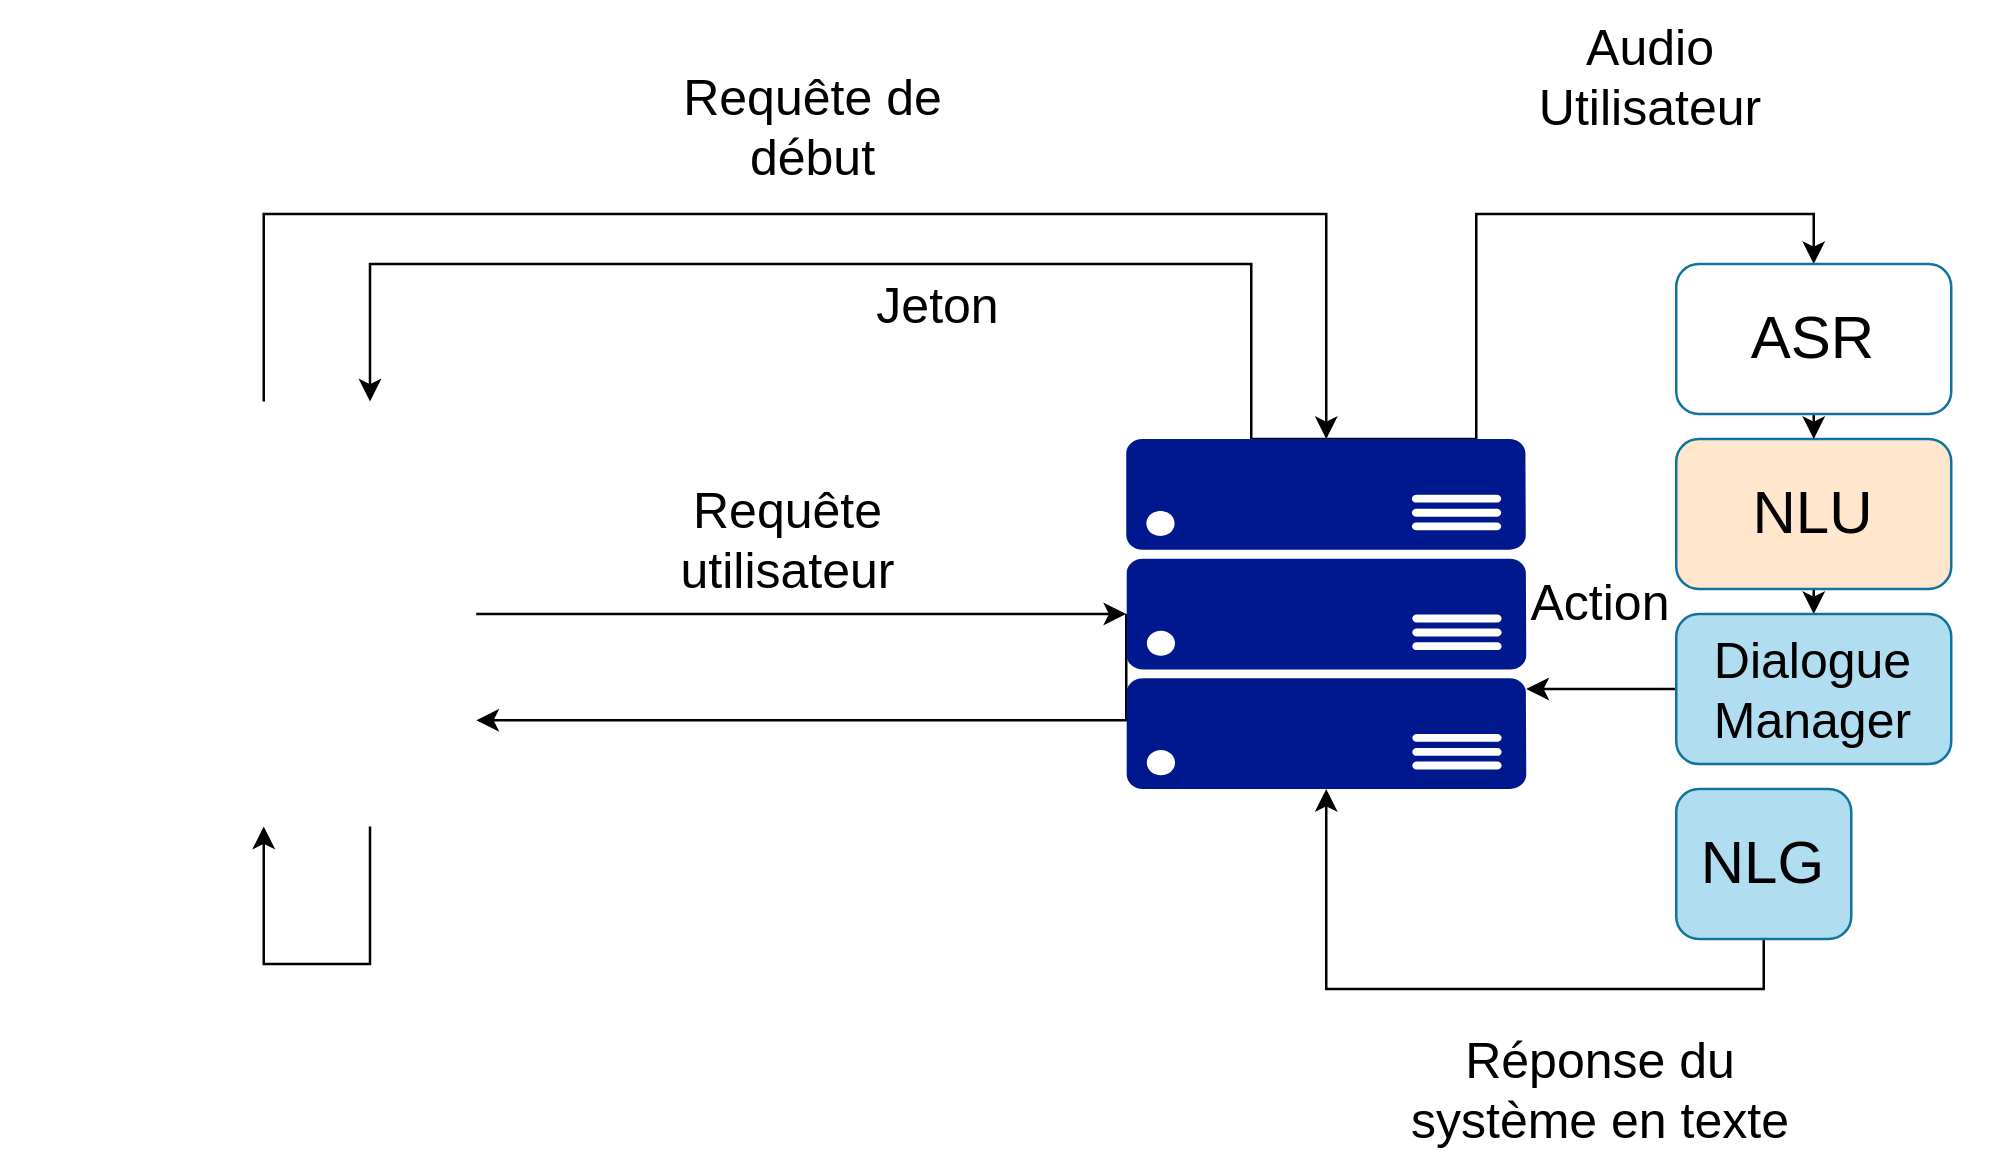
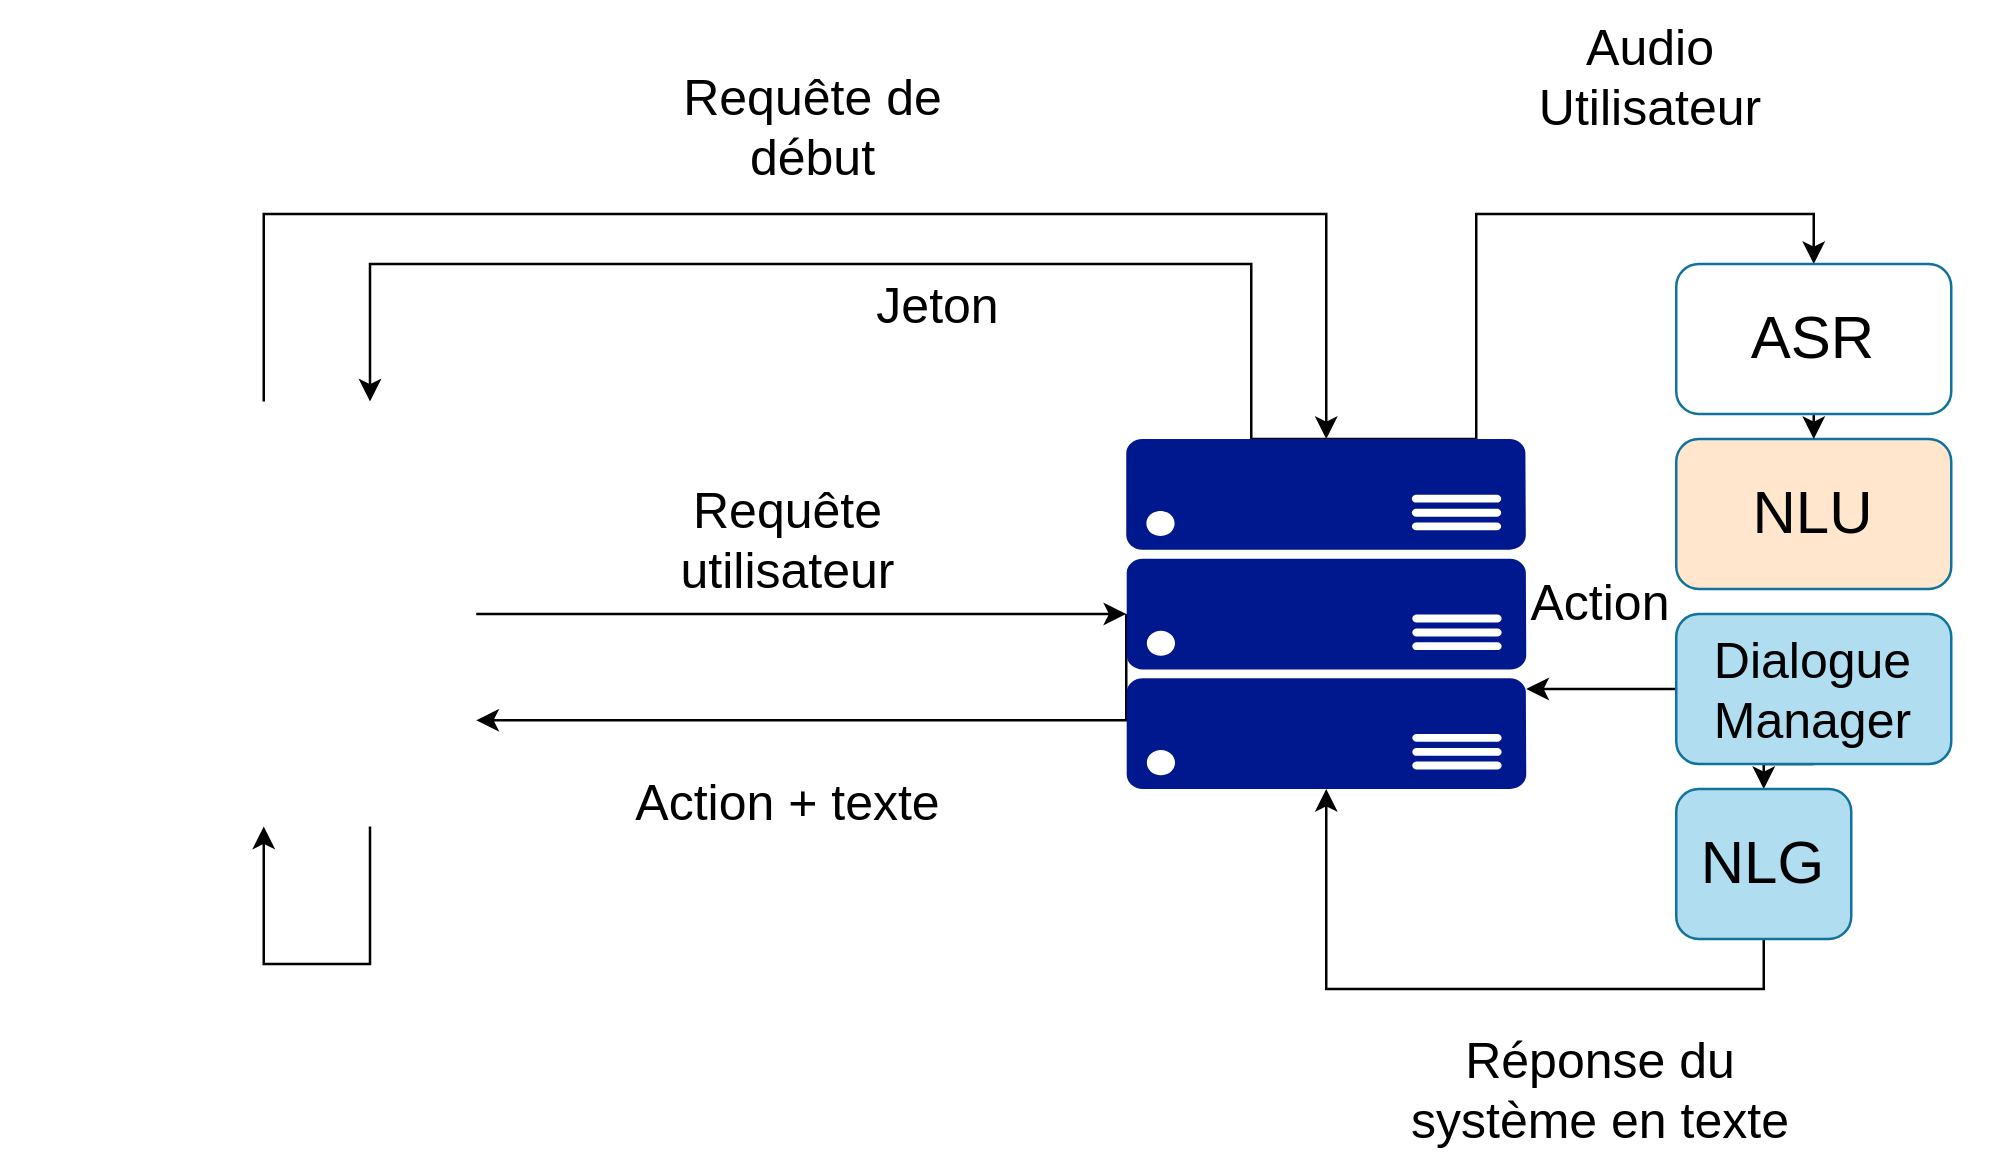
  <mxCell id="0" />
  <mxCell id="1" parent="0" />
  <mxCell id="2" style="edgeStyle=orthogonalEdgeStyle;rounded=0;orthogonalLoop=1;jettySize=auto;html=1;exitX=0.5;exitY=0;exitDx=0;exitDy=0;entryX=0.5;entryY=0;entryDx=0;entryDy=0;entryPerimeter=0;" edge="1" parent="1" source="4" target="8"><mxGeometry relative="1" as="geometry"><Array as="points"><mxPoint x="105" y="85" /><mxPoint x="530" y="85" /></Array></mxGeometry></mxCell>
  <mxCell id="3" style="edgeStyle=orthogonalEdgeStyle;rounded=0;orthogonalLoop=1;jettySize=auto;html=1;exitX=1;exitY=0.5;exitDx=0;exitDy=0;entryX=0;entryY=0.5;entryDx=0;entryDy=0;entryPerimeter=0;" edge="1" parent="1" source="4" target="8"><mxGeometry relative="1" as="geometry" /></mxCell>
  <mxCell id="4" value="" style="shape=image;html=1;verticalAlign=top;verticalLabelPosition=bottom;labelBackgroundColor=#ffffff;imageAspect=0;aspect=fixed;image=https://cdn4.iconfinder.com/data/icons/technology-83/1000/app_frontend_end_front_front-end_front_end_development-128.png" vertex="1" parent="1"><mxGeometry x="20" y="160" width="170" height="170" as="geometry" /></mxCell>
  <mxCell id="5" style="edgeStyle=orthogonalEdgeStyle;rounded=0;orthogonalLoop=1;jettySize=auto;html=1;exitX=0.5;exitY=0;exitDx=0;exitDy=0;exitPerimeter=0;entryX=0.5;entryY=0;entryDx=0;entryDy=0;" edge="1" parent="1" source="8" target="17"><mxGeometry relative="1" as="geometry"><Array as="points"><mxPoint x="590" y="175" /><mxPoint x="590" y="85" /><mxPoint x="725" y="85" /></Array></mxGeometry></mxCell>
  <mxCell id="6" style="edgeStyle=orthogonalEdgeStyle;rounded=0;orthogonalLoop=1;jettySize=auto;html=1;exitX=0.5;exitY=0;exitDx=0;exitDy=0;exitPerimeter=0;entryX=0.75;entryY=0;entryDx=0;entryDy=0;" edge="1" parent="1" source="8" target="4"><mxGeometry relative="1" as="geometry"><Array as="points"><mxPoint x="500" y="175" /><mxPoint x="500" y="105" /><mxPoint x="148" y="105" /></Array></mxGeometry></mxCell>
  <mxCell id="7" style="edgeStyle=orthogonalEdgeStyle;rounded=0;orthogonalLoop=1;jettySize=auto;html=1;exitX=0;exitY=0.5;exitDx=0;exitDy=0;exitPerimeter=0;entryX=1;entryY=0.75;entryDx=0;entryDy=0;" edge="1" parent="1" source="8" target="4"><mxGeometry relative="1" as="geometry"><Array as="points"><mxPoint x="450" y="288" /></Array></mxGeometry></mxCell>
  <mxCell id="8" value="" style="pointerEvents=1;shadow=0;dashed=0;html=1;strokeColor=none;labelPosition=center;verticalLabelPosition=bottom;verticalAlign=top;align=center;shape=mxgraph.azure.server_rack;fillColor=#00188D;" vertex="1" parent="1"><mxGeometry x="450" y="175" width="160" height="140" as="geometry" /></mxCell>
- <mxCell id="9" style="edgeStyle=orthogonalEdgeStyle;rounded=0;orthogonalLoop=1;jettySize=auto;html=1;exitX=0.5;exitY=1;exitDx=0;exitDy=0;entryX=0.5;entryY=0;entryDx=0;entryDy=0;" edge="1" parent="1" source="10" target="13"><mxGeometry relative="1" as="geometry" /></mxCell>
  <mxCell id="10" value="&lt;font style=&quot;font-size: 24px&quot;&gt;NLU&lt;/font&gt;" style="rounded=1;whiteSpace=wrap;html=1;fillColor=#ffe6cc;strokeColor=#10739e;" vertex="1" parent="1"><mxGeometry x="670" y="175" width="110" height="60" as="geometry" /></mxCell>
+ <mxCell id="11" style="edgeStyle=orthogonalEdgeStyle;rounded=0;orthogonalLoop=1;jettySize=auto;html=1;exitX=0.5;exitY=1;exitDx=0;exitDy=0;entryX=0.5;entryY=0;entryDx=0;entryDy=0;" edge="1" parent="1" source="13" target="15"><mxGeometry relative="1" as="geometry" /></mxCell>
  <mxCell id="12" style="edgeStyle=orthogonalEdgeStyle;rounded=0;orthogonalLoop=1;jettySize=auto;html=1;exitX=0;exitY=0.5;exitDx=0;exitDy=0;entryX=1;entryY=0.714;entryDx=0;entryDy=0;entryPerimeter=0;" edge="1" parent="1" source="13" target="8"><mxGeometry relative="1" as="geometry" /></mxCell>
  <mxCell id="13" value="&lt;div style=&quot;font-size: 20px&quot;&gt;&lt;font style=&quot;font-size: 20px&quot;&gt;Dialogue&lt;/font&gt;&lt;/div&gt;&lt;div style=&quot;font-size: 20px&quot;&gt;&lt;font style=&quot;font-size: 20px&quot;&gt;&lt;font style=&quot;font-size: 20px&quot;&gt;Manager&lt;/font&gt;&lt;br&gt;&lt;/font&gt;&lt;/div&gt;" style="rounded=1;whiteSpace=wrap;html=1;fillColor=#b1ddf0;strokeColor=#10739e;" vertex="1" parent="1"><mxGeometry x="670" y="245" width="110" height="60" as="geometry" /></mxCell>
  <mxCell id="14" style="edgeStyle=orthogonalEdgeStyle;rounded=0;orthogonalLoop=1;jettySize=auto;html=1;exitX=0.5;exitY=1;exitDx=0;exitDy=0;entryX=0.5;entryY=1;entryDx=0;entryDy=0;entryPerimeter=0;" edge="1" parent="1" source="15" target="8"><mxGeometry relative="1" as="geometry" /></mxCell>
  <mxCell id="15" value="&lt;font style=&quot;font-size: 24px&quot;&gt;NLG&lt;/font&gt;" style="rounded=1;whiteSpace=wrap;html=1;fillColor=#b1ddf0;strokeColor=#10739e;" vertex="1" parent="1"><mxGeometry x="670" y="315" width="70" height="60" as="geometry" /></mxCell>
  <mxCell id="16" style="edgeStyle=orthogonalEdgeStyle;rounded=0;orthogonalLoop=1;jettySize=auto;html=1;exitX=0.5;exitY=1;exitDx=0;exitDy=0;entryX=0.5;entryY=0;entryDx=0;entryDy=0;" edge="1" parent="1" source="17" target="10"><mxGeometry relative="1" as="geometry" /></mxCell>
  <mxCell id="17" value="&lt;font style=&quot;font-size: 24px&quot;&gt;ASR&lt;/font&gt;" style="rounded=1;whiteSpace=wrap;html=1;fillColor=#ffffff;strokeColor=#10739e;" vertex="1" parent="1"><mxGeometry x="670" y="105" width="110" height="60" as="geometry" /></mxCell>
  <mxCell id="18" value="&lt;div style=&quot;font-size: 20px&quot;&gt;&lt;font style=&quot;font-size: 20px&quot;&gt;Audio&lt;/font&gt;&lt;/div&gt;&lt;div style=&quot;font-size: 20px&quot;&gt;&lt;font style=&quot;font-size: 20px&quot;&gt;Utilisateur&lt;/font&gt;&lt;br&gt;&lt;/div&gt;" style="text;html=1;strokeColor=none;fillColor=none;align=center;verticalAlign=middle;whiteSpace=wrap;rounded=0;" vertex="1" parent="1"><mxGeometry x="640" y="20" width="40" height="20" as="geometry" /></mxCell>
  <mxCell id="19" value="&lt;div style=&quot;font-size: 20px&quot;&gt;&lt;font style=&quot;font-size: 20px&quot;&gt;Réponse du système en texte&lt;/font&gt;&lt;br&gt;&lt;/div&gt;" style="text;html=1;strokeColor=none;fillColor=none;align=center;verticalAlign=middle;whiteSpace=wrap;rounded=0;" vertex="1" parent="1"><mxGeometry x="560" y="425" width="160" height="20" as="geometry" /></mxCell>
  <mxCell id="20" value="&lt;div style=&quot;font-size: 20px&quot;&gt;&lt;font style=&quot;font-size: 20px&quot;&gt;Action&lt;br&gt;&lt;/font&gt;&lt;/div&gt;" style="text;html=1;strokeColor=none;fillColor=none;align=center;verticalAlign=middle;whiteSpace=wrap;rounded=0;" vertex="1" parent="1"><mxGeometry x="565" y="230" width="150" height="20" as="geometry" /></mxCell>
+ <mxCell id="21" value="&lt;div style=&quot;font-size: 20px&quot;&gt;&lt;font style=&quot;font-size: 20px&quot;&gt;Action + texte&lt;br&gt;&lt;/font&gt;&lt;/div&gt;" style="text;html=1;strokeColor=none;fillColor=none;align=center;verticalAlign=middle;whiteSpace=wrap;rounded=0;" vertex="1" parent="1"><mxGeometry x="240" y="310" width="150" height="20" as="geometry" /></mxCell>
  <mxCell id="22" value="&lt;div style=&quot;font-size: 20px&quot;&gt;&lt;font style=&quot;font-size: 20px&quot;&gt;Requête utilisateur&lt;br&gt;&lt;/font&gt;&lt;/div&gt;" style="text;html=1;strokeColor=none;fillColor=none;align=center;verticalAlign=middle;whiteSpace=wrap;rounded=0;" vertex="1" parent="1"><mxGeometry x="240" y="205" width="150" height="20" as="geometry" /></mxCell>
  <mxCell id="23" value="&lt;div style=&quot;font-size: 20px&quot;&gt;&lt;font style=&quot;font-size: 20px&quot;&gt;Requête de début&lt;br&gt;&lt;/font&gt;&lt;/div&gt;" style="text;html=1;strokeColor=none;fillColor=none;align=center;verticalAlign=middle;whiteSpace=wrap;rounded=0;" vertex="1" parent="1"><mxGeometry x="250" y="40" width="150" height="20" as="geometry" /></mxCell>
  <mxCell id="24" value="&lt;div style=&quot;font-size: 20px&quot;&gt;&lt;font style=&quot;font-size: 20px&quot;&gt;Jeton&lt;br&gt;&lt;/font&gt;&lt;/div&gt;" style="text;html=1;strokeColor=none;fillColor=none;align=center;verticalAlign=middle;whiteSpace=wrap;rounded=0;" vertex="1" parent="1"><mxGeometry x="300" y="111" width="150" height="20" as="geometry" /></mxCell>
  <mxCell id="25" style="edgeStyle=orthogonalEdgeStyle;rounded=0;orthogonalLoop=1;jettySize=auto;html=1;exitX=0.75;exitY=1;exitDx=0;exitDy=0;entryX=0.5;entryY=1;entryDx=0;entryDy=0;" edge="1" parent="1" source="4" target="4"><mxGeometry relative="1" as="geometry"><Array as="points"><mxPoint x="148" y="385" /><mxPoint x="105" y="385" /></Array></mxGeometry></mxCell>
